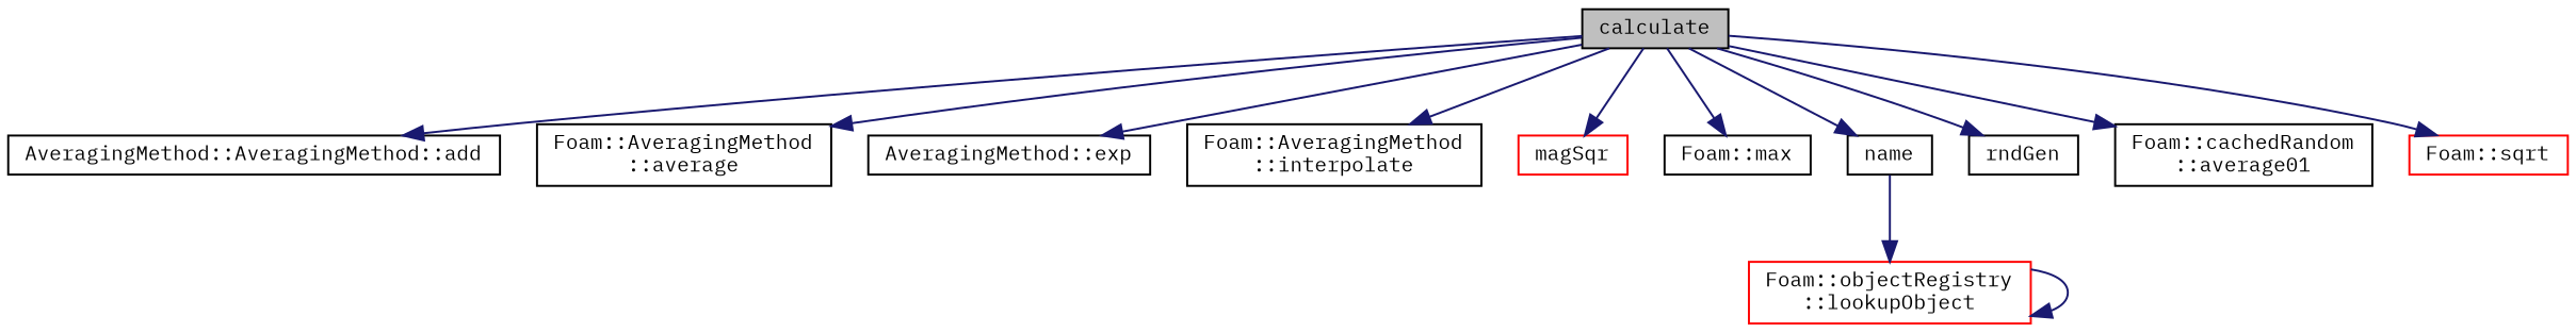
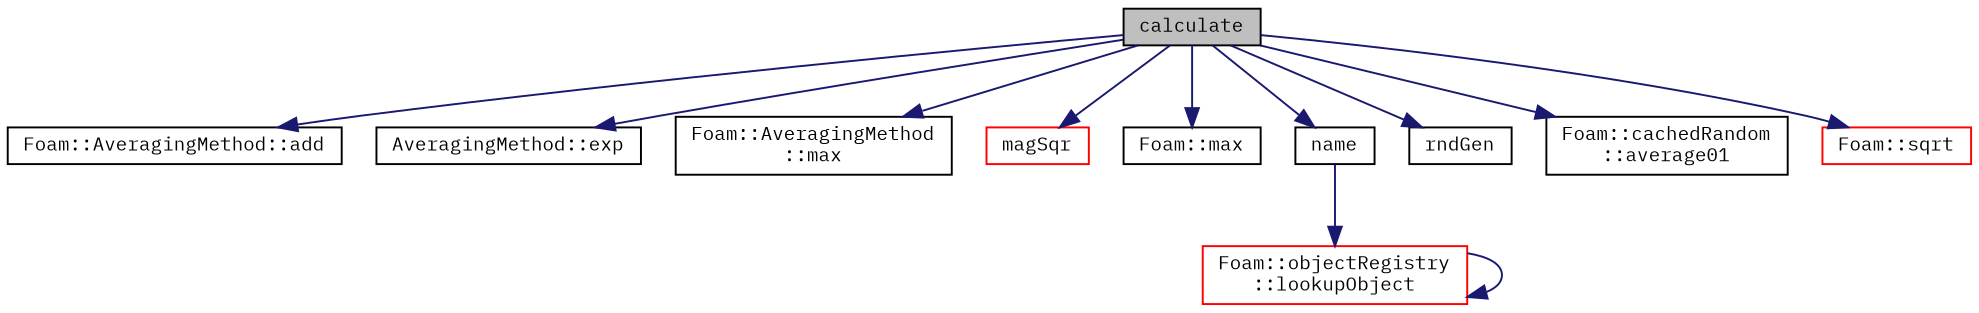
  digraph {
    fontname="IBM Plex Mono"
    rankdir=TB
    node [color=black fontname="IBM Plex Mono" fontsize=10 shape=record]
    edge [color=midnightblue fontname="IBM Plex Mono" fontsize=10 labelfontname=FreeSans labelfontsize=10 style=solid]
    n1 [fillcolor=grey75 fontcolor=black height=0.2 label=calculate style=filled width=0.4]
-   n2 [height=0.2 label="AveragingMethod::AveragingMethod::add" width=0.4]
-   n3 [height=0.2 label="Foam::AveragingMethod\l::average" width=0.4]
+   n2 [height=0.2 label="Foam::AveragingMethod::add" width=0.4]
    n4 [height=0.2 label="AveragingMethod::exp" width=0.4]
-   n5 [height=0.2 label="Foam::AveragingMethod\l::interpolate" width=0.4]
+   n5 [height=0.2 label="Foam::AveragingMethod\l::max" width=0.4]
    n6 [color=red height=0.2 label=magSqr width=0.4]
    n7 [height=0.2 label="Foam::max" width=0.4]
    n8 [height=0.2 label=name width=0.4]
    n9 [height=0.2 label=rndGen width=0.4]
    n10 [height=0.2 label="Foam::cachedRandom\l::average01" width=0.4]
    n11 [color=red height=0.2 label="Foam::sqrt" width=0.4]
    n12 [color=red height=0.2 label="Foam::objectRegistry\l::lookupObject" width=0.4]
    n1 -> n2
-   n1 -> n3
    n1 -> n4
    n1 -> n5
    n1 -> n6
    n1 -> n7
    n1 -> n8
    n1 -> n9
    n1 -> n10
    n1 -> n11
    n8 -> n12
    n12 -> n12
  }
